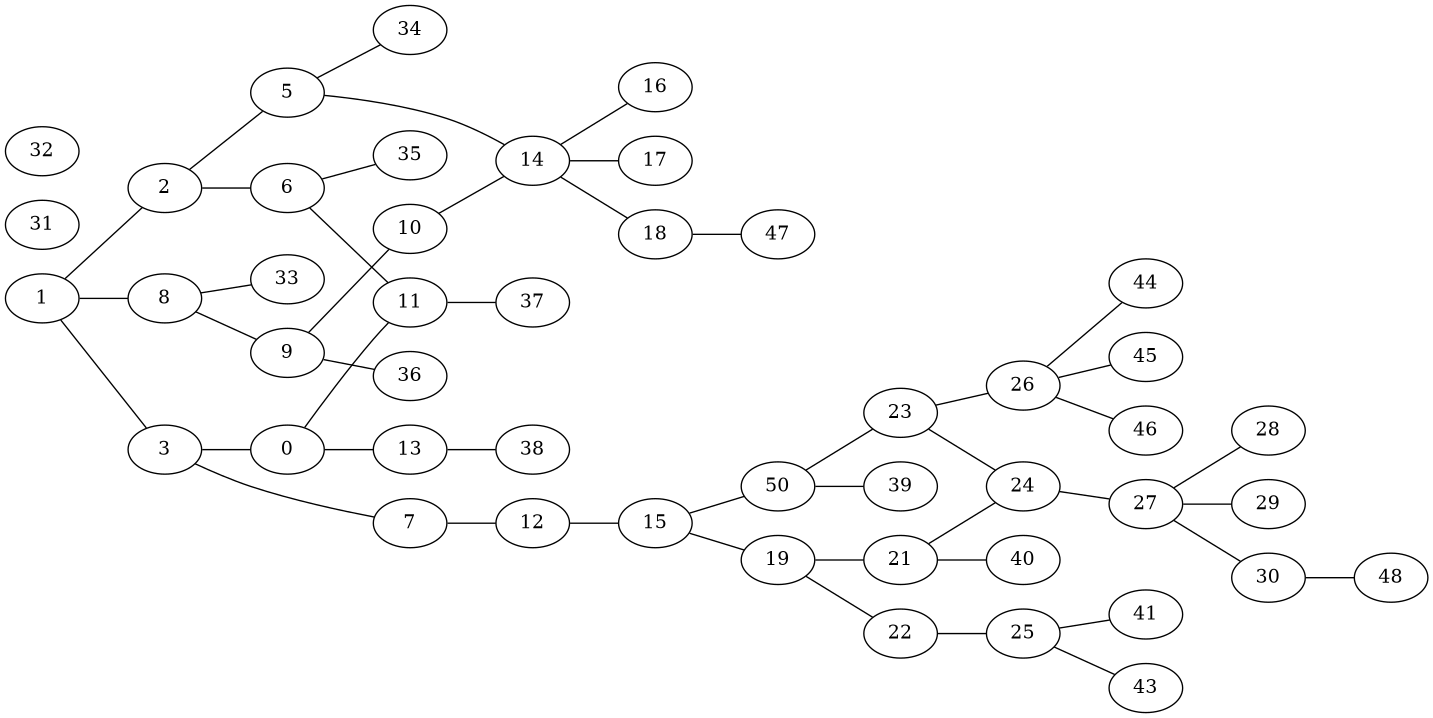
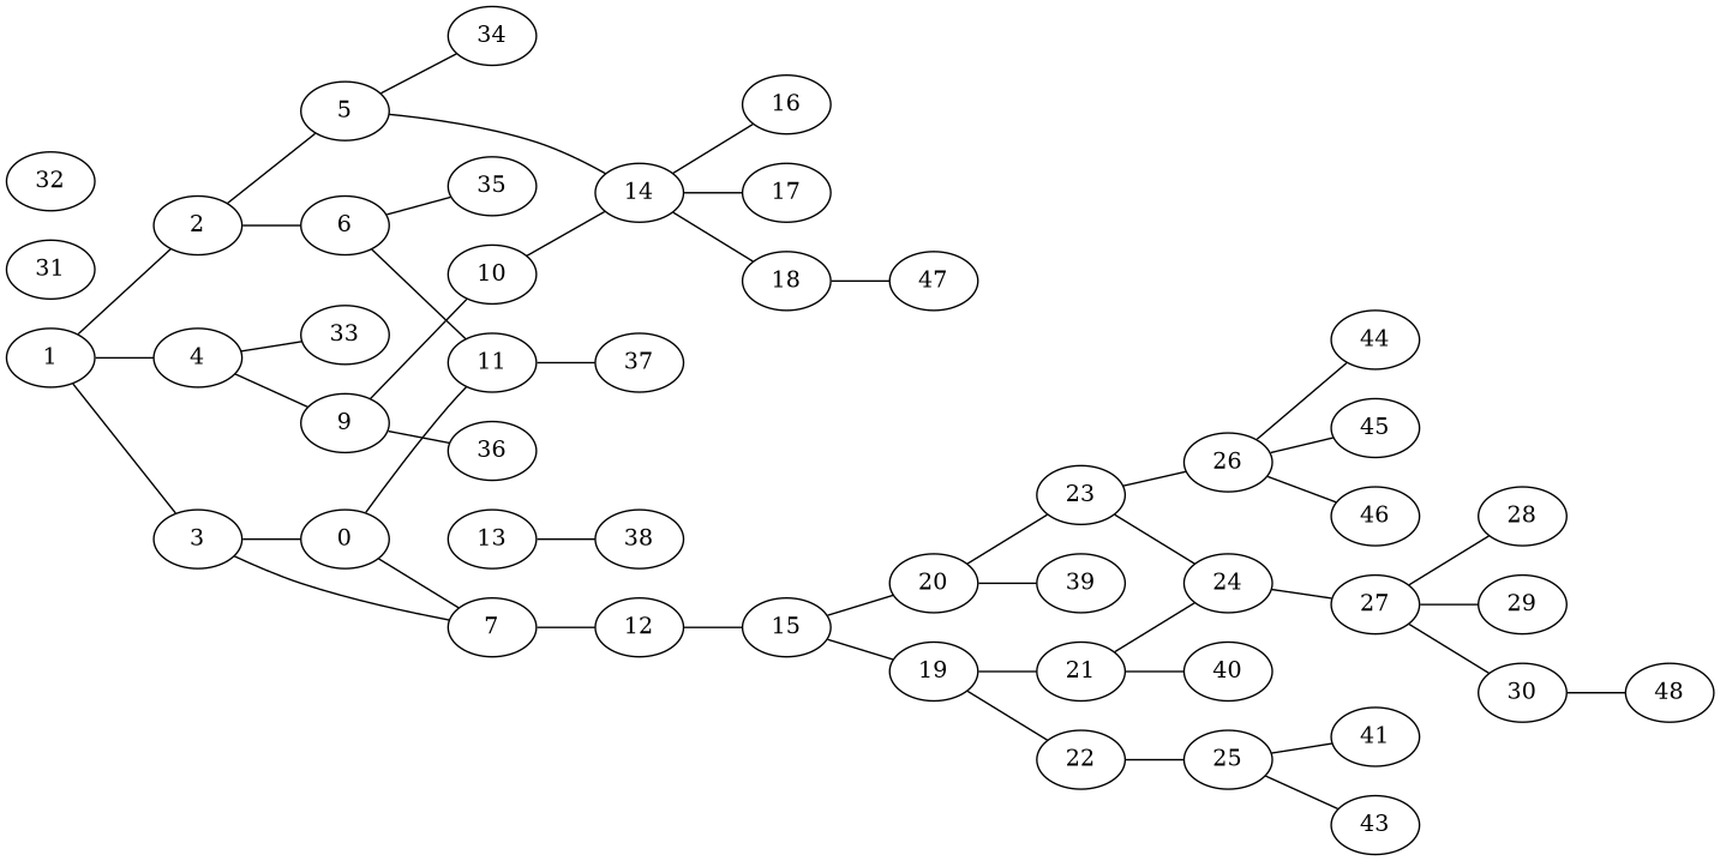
  graph {
    fontname="DejaVu Serif"
    rankdir=LR
    node [chem=C fontname="DejaVu Serif"]
    edge [fontname="DejaVu Serif" valence=1]
    1
    2
    3
-   4 [label=8]
+   4
    5
    6
    7 [chem=N]
    n8 [label=0]
    9
    33 [chem=H]
    34 [chem=H]
    14 [chem=S]
    11
    35 [chem=H]
    12 [chem=N]
    13 [chem=O]
    10
    36 [chem=H]
    37 [chem=H]
    15
    38 [chem=H]
    16 [chem=O]
    17 [chem=O]
    18 [chem=O]
    19
-   20 [label=50]
+   20
    47 [chem=H]
    21
    22 [chem=O]
    23
    39 [chem=H]
    24
    40 [chem=H]
    25
    26
    27 [chem=S]
    41 [chem=H]
    43 [chem=H]
    44 [chem=H]
    45 [chem=H]
    46 [chem=H]
    28 [chem=O]
    29 [chem=O]
    30 [chem=O]
    48 [chem=H]
    31 [chem=Na]
    32 [chem=Na]
    1 -- 2
    1 -- 3 [valence=2]
    1 -- 4
    2 -- 5
    2 -- 6 [valence=2]
    3 -- 7
    3 -- n8
    4 -- 9 [valence=2]
    4 -- 33
    5 -- 34
    5 -- 14 [valence=2]
    6 -- 11
    6 -- 35
    7 -- 12 [valence=2]
    n8 -- 11 [valence=2]
-   n8 -- 13
+   n8 -- 7
    9 -- 10
    9 -- 36
    14 -- 16 [valence=2]
    14 -- 17 [valence=2]
    14 -- 18
    11 -- 37
    12 -- 15
    13 -- 38
    10 -- 14
    15 -- 19
    15 -- 20 [valence=2]
    18 -- 47
    19 -- 21 [valence=2]
    19 -- 22
    20 -- 23
    20 -- 39
    21 -- 24
    21 -- 40
    22 -- 25
    23 -- 24 [valence=2]
    23 -- 26
    24 -- 27
    25 -- 41
    25 -- 43
    26 -- 44
    26 -- 45
    26 -- 46
    27 -- 28 [valence=2]
    27 -- 29 [valence=2]
    27 -- 30
    30 -- 48
  }
